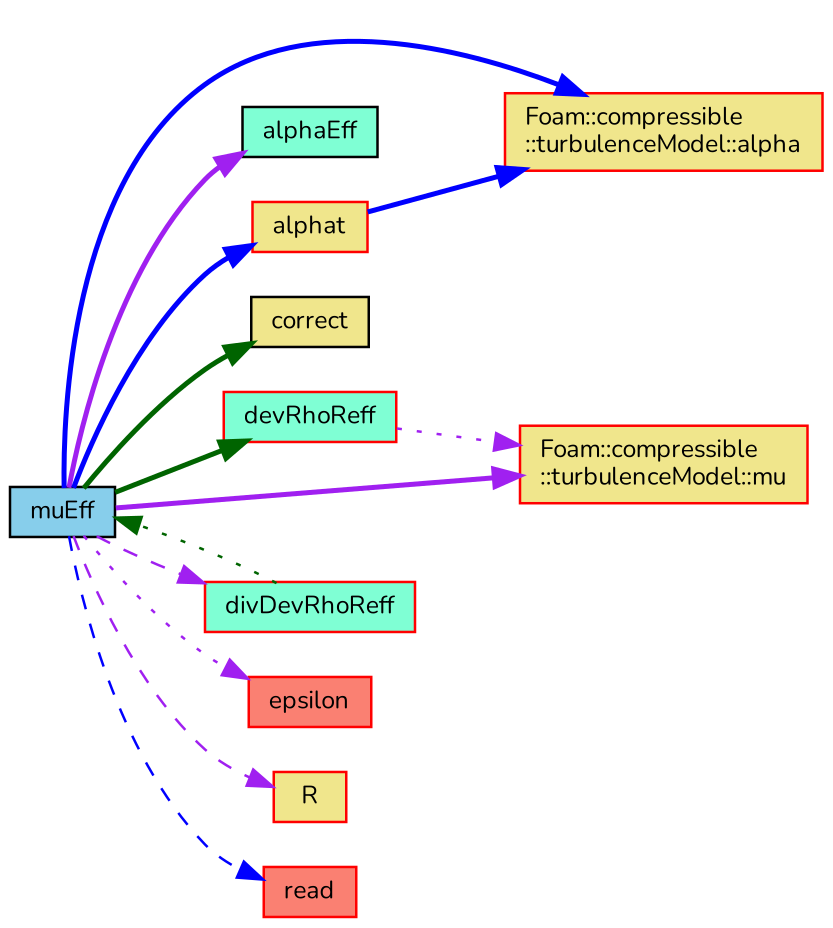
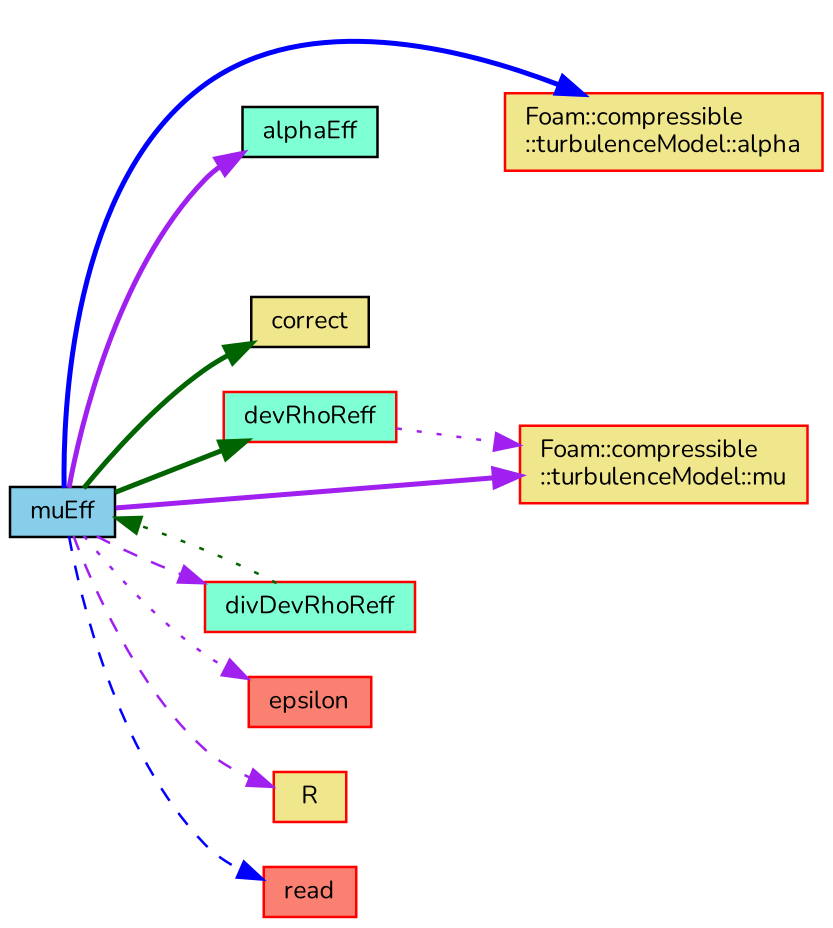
  digraph {
    fontname=Nunito
    rankdir=LR
    node [color=red fillcolor=khaki fontname=Nunito fontsize=10 shape=record style=filled]
    edge [color=purple fontname=Nunito fontsize=10 labelfontname=FreeSans labelfontsize=10 style=bold]
    n1 [color=black fillcolor=skyblue fontcolor=black height=0.2 label=muEff width=0.4]
    n2 [height=0.2 label="Foam::compressible\l::turbulenceModel::alpha" width=0.4]
    n3 [color=black fillcolor=aquamarine height=0.2 label=alphaEff width=0.4]
-   n4 [height=0.2 label=alphat width=0.4]
    n5 [color=black height=0.2 label=correct width=0.4]
    n6 [fillcolor=aquamarine height=0.2 label=devRhoReff width=0.4]
    n7 [height=0.2 label="Foam::compressible\l::turbulenceModel::mu" width=0.4]
    n8 [fillcolor=aquamarine height=0.2 label=divDevRhoReff width=0.4]
    n9 [fillcolor=salmon height=0.2 label=epsilon width=0.4]
    n10 [height=0.2 label=R width=0.4]
    n11 [fillcolor=salmon height=0.2 label=read width=0.4]
    n1 -> n2 [color=blue]
    n1 -> n3
-   n1 -> n4 [color=blue]
    n1 -> n5 [color=darkgreen]
    n1 -> n6 [color=darkgreen]
    n1 -> n7
    n1 -> n8 [style=dashed]
    n1 -> n9 [style=dotted]
    n1 -> n10 [style=dashed]
    n1 -> n11 [color=blue style=dashed]
-   n4 -> n2 [color=blue]
    n6 -> n7 [style=dotted]
    n8 -> n1 [color=darkgreen style=dotted]
  }
